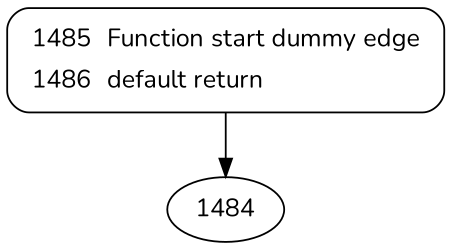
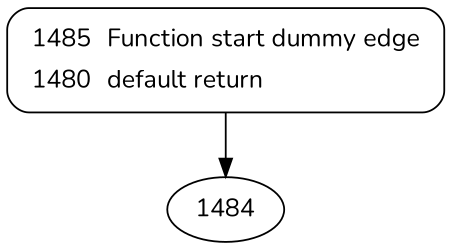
  digraph {
    fontname=Nunito
    node [fontname=Nunito]
-   n1 [fillcolor=white label=<<table border="0" cellborder="0" cellpadding="3" bgcolor="white"><tr><td align="right">1485</td><td align="left">Function start dummy edge</td></tr><tr><td align="right">1486</td><td align="left">default return</td></tr></table>> penwidth=1 shape=Mrecord style="filled,bold"]
+   n1 [fillcolor=white label=<<table border="0" cellborder="0" cellpadding="3" bgcolor="white"><tr><td align="right">1485</td><td align="left">Function start dummy edge</td></tr><tr><td align="right">1480</td><td align="left">default return</td></tr></table>> penwidth=1 shape=Mrecord style="filled,bold"]
    1484
    n1 -> 1484 [fontname=Nunito]
  }
